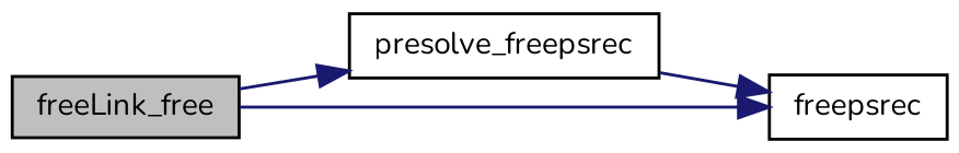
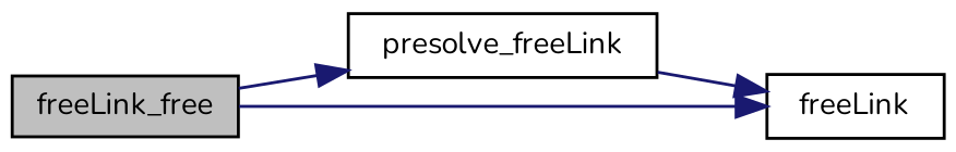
  digraph {
    fontname=Nunito
    rankdir=LR
    node [color=black fillcolor=white fontname=Nunito fontsize=10 shape=record style=filled]
    edge [color=midnightblue fontname=Nunito fontsize=10 labelfontname=Helvetica labelfontsize=10 style=solid]
    n1 [fillcolor=grey75 fontcolor=black height=0.2 label=freeLink_free width=0.4]
-   n2 [height=0.2 label=presolve_freepsrec width=0.4]
-   n3 [height=0.2 label=freepsrec width=0.4]
+   n2 [height=0.2 label=presolve_freeLink width=0.4]
+   n3 [height=0.2 label=freeLink width=0.4]
    n1 -> n2
    n1 -> n3
    n2 -> n3
  }
